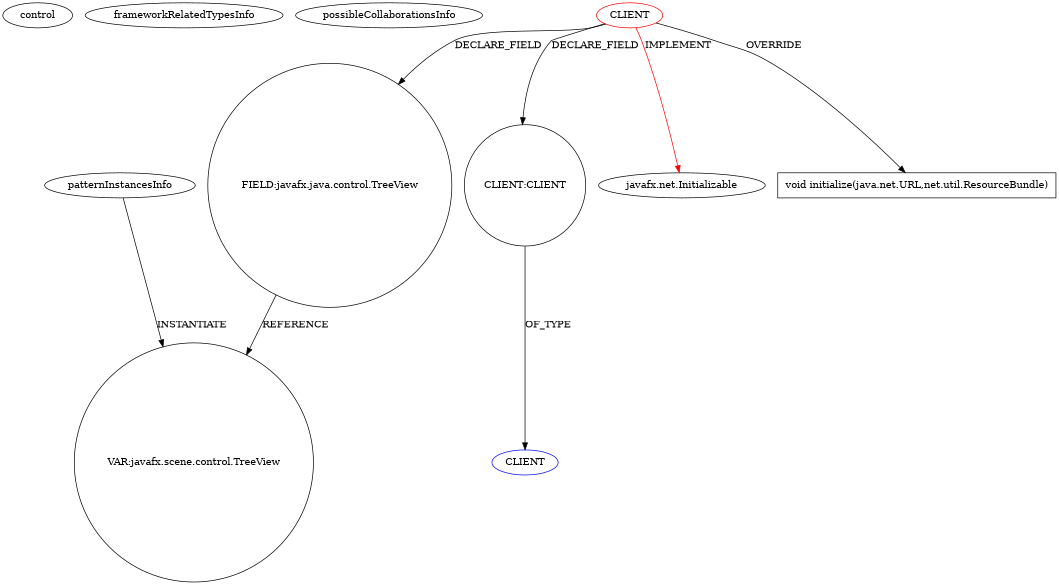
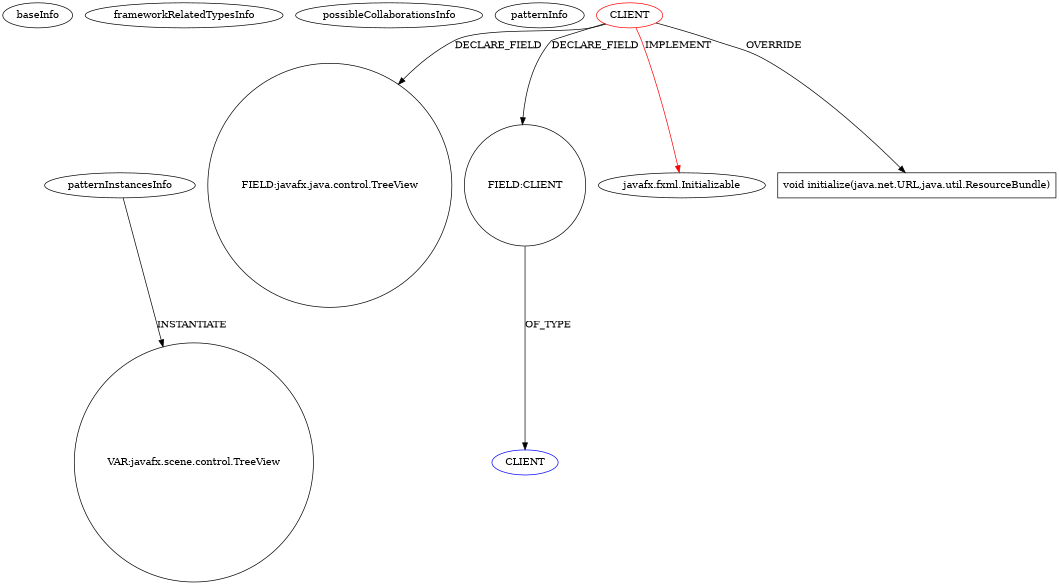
  digraph {
    node [isFrameworkType=false]
-   baseInfo [category=pattern graphId=3271 isAnonymous=false possibleRelation=false label=control isFrameworkType=""]
+   baseInfo [category=pattern graphId=3271 isAnonymous=false possibleRelation=false isFrameworkType=""]
    frameworkRelatedTypesInfo [0="javafx.fxml.Initializable" isFrameworkType=""]
    possibleCollaborationsInfo [isFrameworkType=""]
+   patternInfo [frequency=2.0 patternRootClient=0 isFrameworkType=""]
    patternInstancesInfo [0="LichuanLu-ShunUI-FX~/LichuanLu-ShunUI-FX/ShunUI-FX-master/src/controllers/Controller.java~Controller~779" 1="iimayconii-bancodedados~/iimayconii-bancodedados/bancodedados-master/src/br/edu/uft/appViewController.java~appViewController~3113" isFrameworkType=""]
    n6 [label="VAR:javafx.scene.control.TreeView" shape=circle vertexType=VARIABLE_EXPRESION]
    n7 [label="FIELD:javafx.java.control.TreeView" shape=circle vertexType=FIELD_DECLARATION]
    n8 [color=red label=CLIENT vertexType=ROOT_CLIENT_CLASS_DECLARATION]
-   n9 [label="CLIENT:CLIENT" shape=circle vertexType=FIELD_DECLARATION]
-   n10 [label="javafx.net.Initializable" vertexType=FRAMEWORK_INTERFACE_TYPE]
-   n11 [label="void initialize(java.net.URL,net.util.ResourceBundle)" shape=box vertexType=OVERRIDING_METHOD_DECLARATION]
+   n9 [label="FIELD:CLIENT" shape=circle vertexType=FIELD_DECLARATION]
+   n10 [label="javafx.fxml.Initializable" vertexType=FRAMEWORK_INTERFACE_TYPE]
+   n11 [label="void initialize(java.net.URL,java.util.ResourceBundle)" shape=box vertexType=OVERRIDING_METHOD_DECLARATION]
    n12 [color=blue label=CLIENT vertexType=REFERENCE_CLIENT_CLASS_DECLARATION]
    patternInstancesInfo -> n6 [label=INSTANTIATE]
-   n7 -> n6 [label=REFERENCE]
    n8 -> n7 [label=DECLARE_FIELD]
    n8 -> n9 [label=DECLARE_FIELD]
    n8 -> n10 [color=red label=IMPLEMENT]
    n8 -> n11 [label=OVERRIDE]
    n9 -> n12 [label=OF_TYPE]
  }
